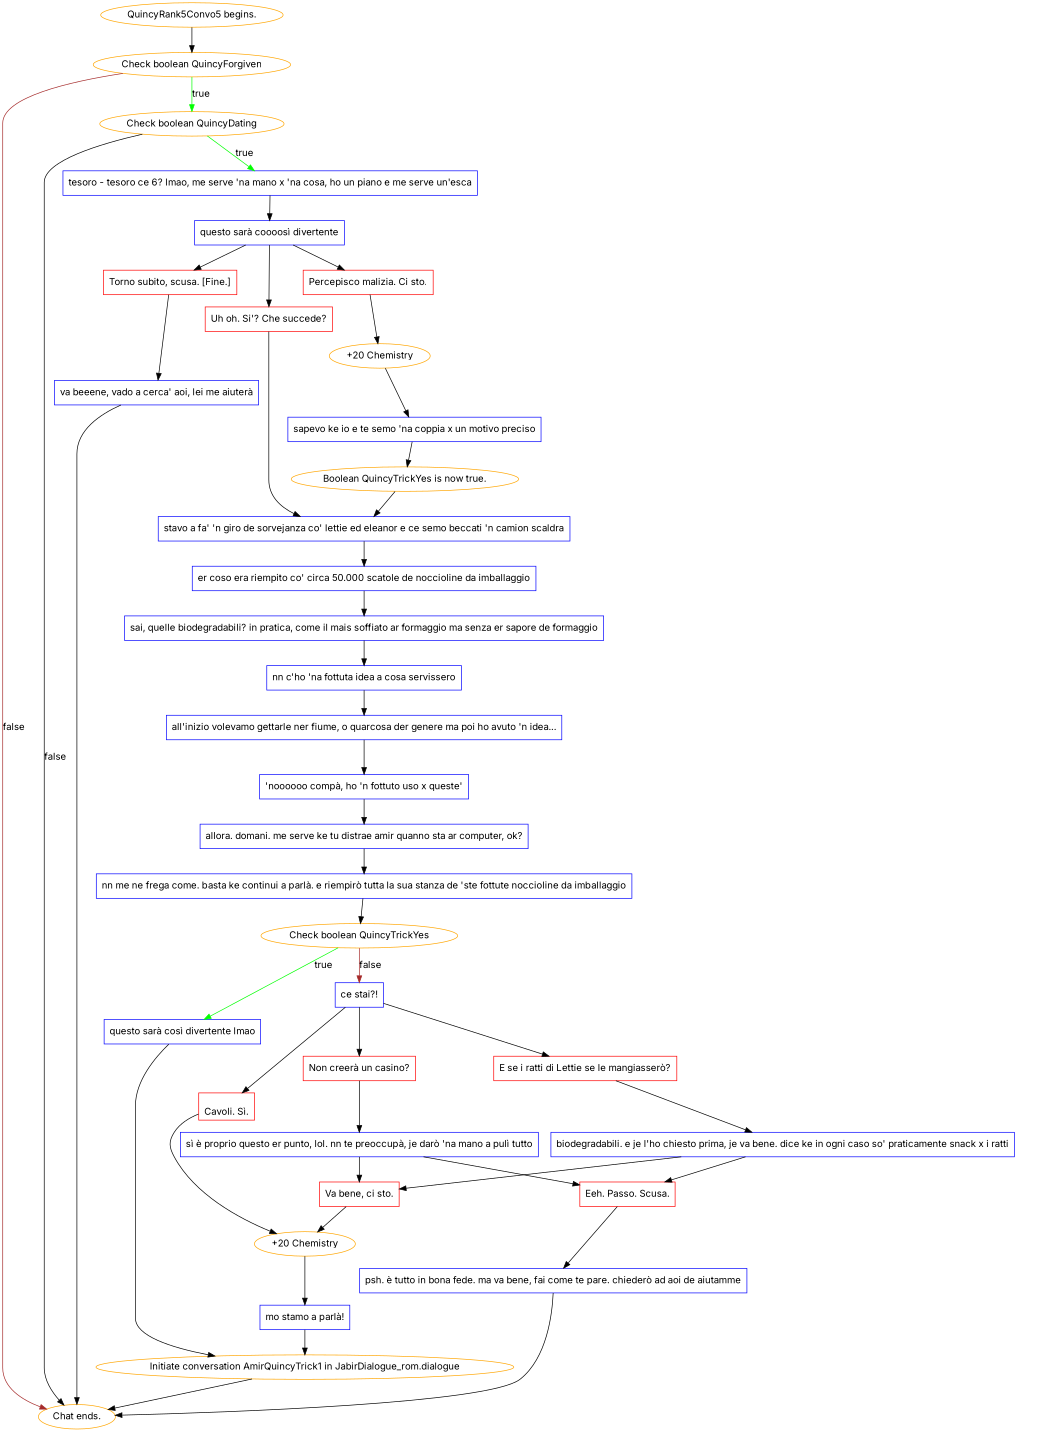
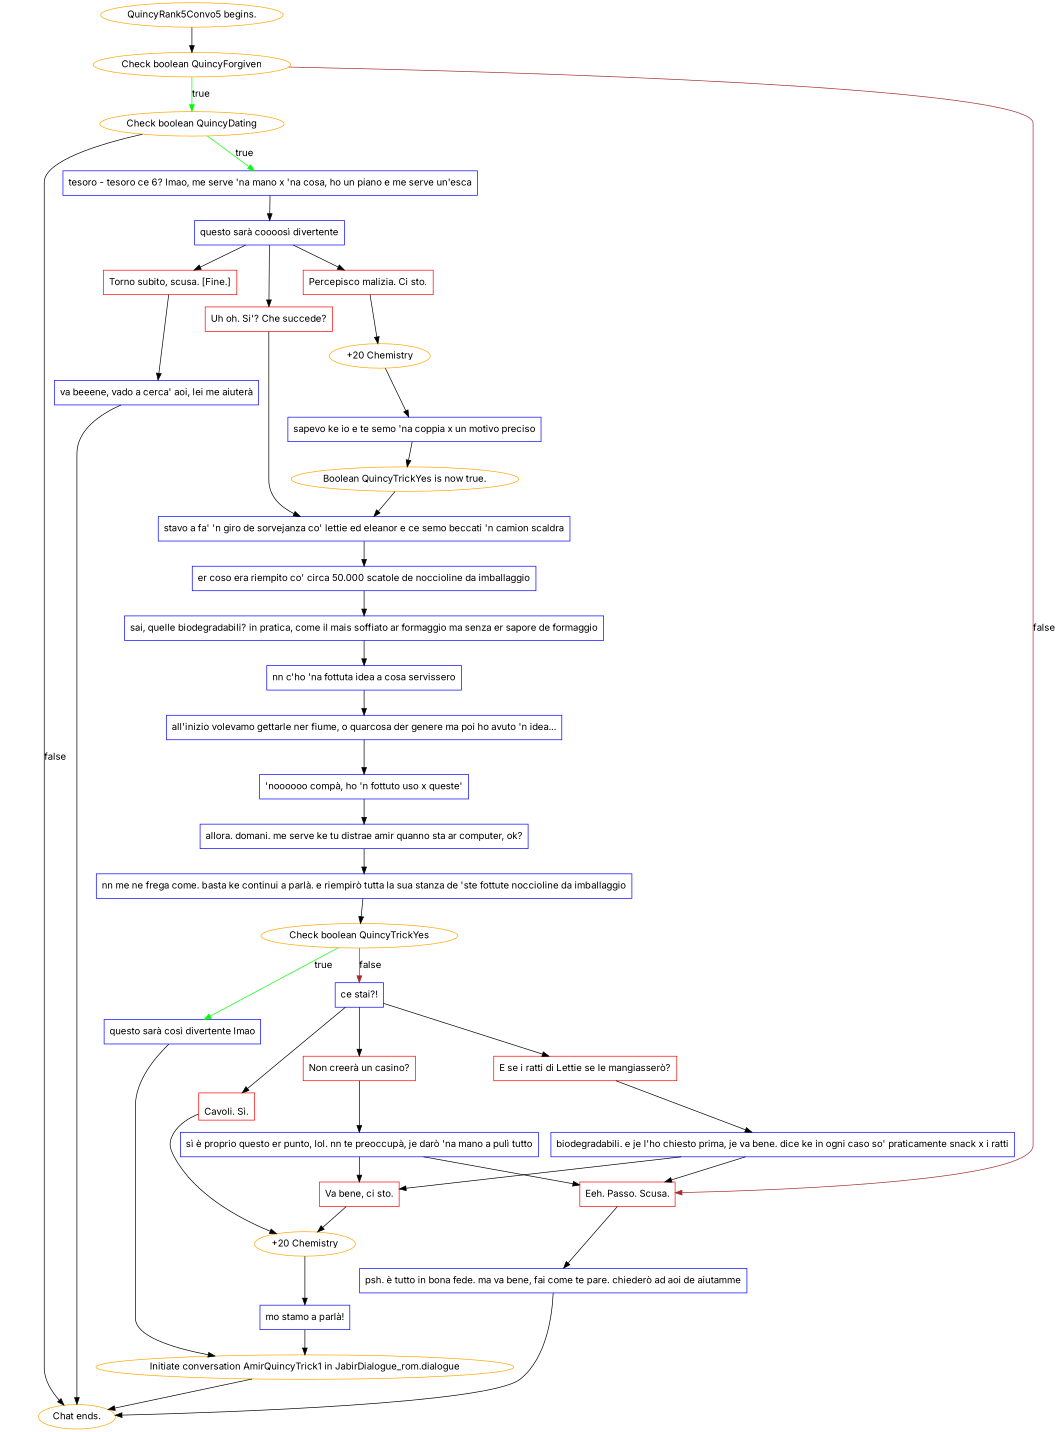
  digraph {
    fontname=Inter
    node [color=blue fontname=Inter shape=box]
    edge [fontname=Inter]
    "QuincyRank5Convo5 begins." [color=orange shape=""]
    n2 [color=orange label="Check boolean QuincyForgiven" shape=""]
    n3 [color=orange label="Check boolean QuincyDating" shape=""]
    "Chat ends." [color=orange shape=""]
    n5 [label="tesoro - tesoro ce 6? lmao, me serve 'na mano x 'na cosa, ho un piano e me serve un'esca"]
    n6 [label="questo sarà coooosì divertente"]
    n7 [color=red label="Percepisco malizia. Ci sto."]
    n8 [color=red label="Uh oh. Si'? Che succede?"]
    n9 [color=red label="Torno subito, scusa. [Fine.]"]
    n10 [color=orange label="+20 Chemistry" shape=""]
    n11 [label="stavo a fa' 'n giro de sorvejanza co' lettie ed eleanor e ce semo beccati 'n camion scaldra"]
    n12 [label="va beeene, vado a cerca' aoi, lei me aiuterà"]
    n13 [label="sapevo ke io e te semo 'na coppia x un motivo preciso"]
    n14 [label="er coso era riempito co' circa 50.000 scatole de noccioline da imballaggio"]
    n15 [color=orange label="Boolean QuincyTrickYes is now true." shape=""]
    n16 [label="sai, quelle biodegradabili? in pratica, come il mais soffiato ar formaggio ma senza er sapore de formaggio"]
    n17 [label="nn c'ho 'na fottuta idea a cosa servissero"]
    n18 [label="all'inizio volevamo gettarle ner fiume, o quarcosa der genere ma poi ho avuto 'n idea..."]
    n19 [label="'noooooo compà, ho 'n fottuto uso x queste'"]
    n20 [label="allora. domani. me serve ke tu distrae amir quanno sta ar computer, ok?"]
    n21 [label="nn me ne frega come. basta ke continui a parlà. e riempirò tutta la sua stanza de 'ste fottute noccioline da imballaggio"]
    n22 [color=orange label="Check boolean QuincyTrickYes" shape=""]
    n23 [label="questo sarà così divertente lmao"]
    n24 [label="ce stai?!"]
    n25 [color=orange label="Initiate conversation AmirQuincyTrick1 in JabirDialogue_rom.dialogue" shape=""]
    n26 [color=red label="\nCavoli. Sì."]
    n27 [color=red label="Non creerà un casino?"]
    n28 [color=red label="E se i ratti di Lettie se le mangiasserò?"]
    n29 [color=orange label="+20 Chemistry" shape=""]
    n30 [label="sì è proprio questo er punto, lol. nn te preoccupà, je darò 'na mano a pulì tutto"]
    n31 [label="biodegradabili. e je l'ho chiesto prima, je va bene. dice ke in ogni caso so' praticamente snack x i ratti"]
    n32 [label="mo stamo a parlà!"]
    n33 [color=red label="Va bene, ci sto."]
    n34 [color=red label="Eeh. Passo. Scusa."]
    n35 [label="psh. è tutto in bona fede. ma va bene, fai come te pare. chiederò ad aoi de aiutamme"]
    "QuincyRank5Convo5 begins." -> n2
    n2 -> n3 [color=green label=true]
-   n2 -> "Chat ends." [color=brown label=false]
+   n2 -> n34 [color=brown label=false]
    n3 -> "Chat ends." [color=black label=false]
    n3 -> n5 [color=green label=true]
    n5 -> n6
    n6 -> n7
    n6 -> n8
    n6 -> n9
    n7 -> n10
    n8 -> n11
    n9 -> n12
    n10 -> n13
    n11 -> n14
    n12 -> "Chat ends."
    n13 -> n15
    n14 -> n16
    n15 -> n11
    n16 -> n17
    n17 -> n18
    n18 -> n19
    n19 -> n20
    n20 -> n21
    n21 -> n22
    n22 -> n23 [color=green label=true]
    n22 -> n24 [color=brown label=false]
    n23 -> n25
    n24 -> n26
    n24 -> n27
    n24 -> n28
    n25 -> "Chat ends."
    n26 -> n29
    n27 -> n30
    n28 -> n31
    n29 -> n32
    n30 -> n33
    n30 -> n34
    n31 -> n33
    n31 -> n34
    n32 -> n25
    n33 -> n29
    n34 -> n35
    n35 -> "Chat ends."
  }
